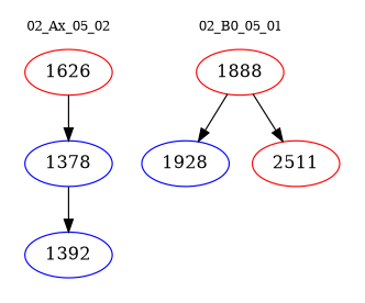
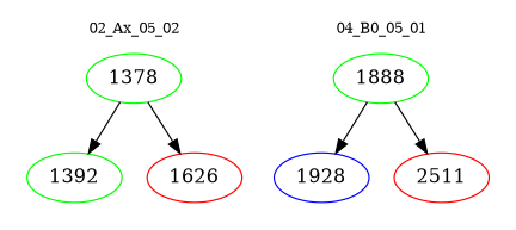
  digraph {
    node [color=green]
    edge [color=black]
-   n1 [color=blue label=1378]
-   n2 [color=blue label=1392]
+   n1 [label=1378]
+   n2 [label=1392]
    n3 [color=red label=1626]
-   n4 [color=red label=1888]
+   n4 [label=1888]
    n5 [color=blue label=1928]
    n6 [color=red label=2511]
    subgraph cluster_1 {
      color=white
      fontsize=10
      label="02_Ax_05_02"
      n1
      n2
      n3
    }
    subgraph cluster_2 {
      color=white
      fontsize=10
-     label="02_B0_05_01"
+     label="04_B0_05_01"
      n4
      n5
      n6
    }
    n1 -> n2
-   n3 -> n1
+   n1 -> n3
    n4 -> n5
    n4 -> n6
  }
